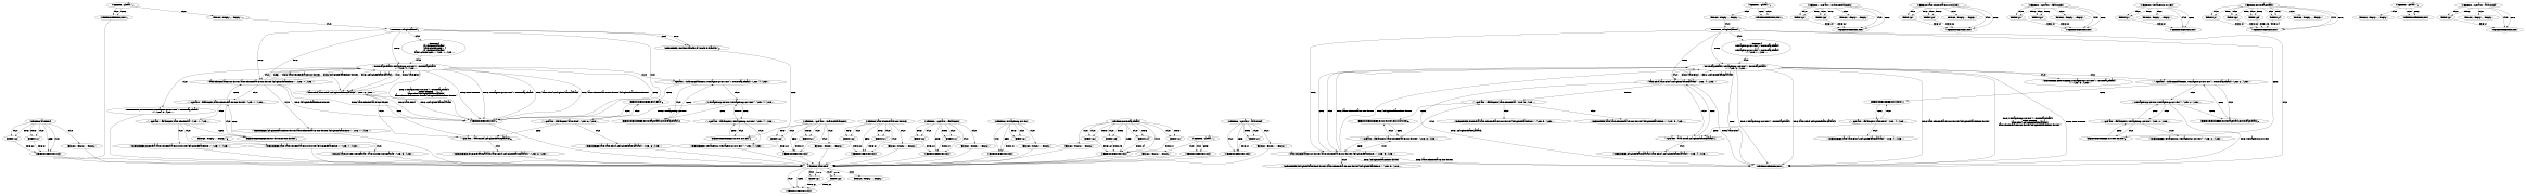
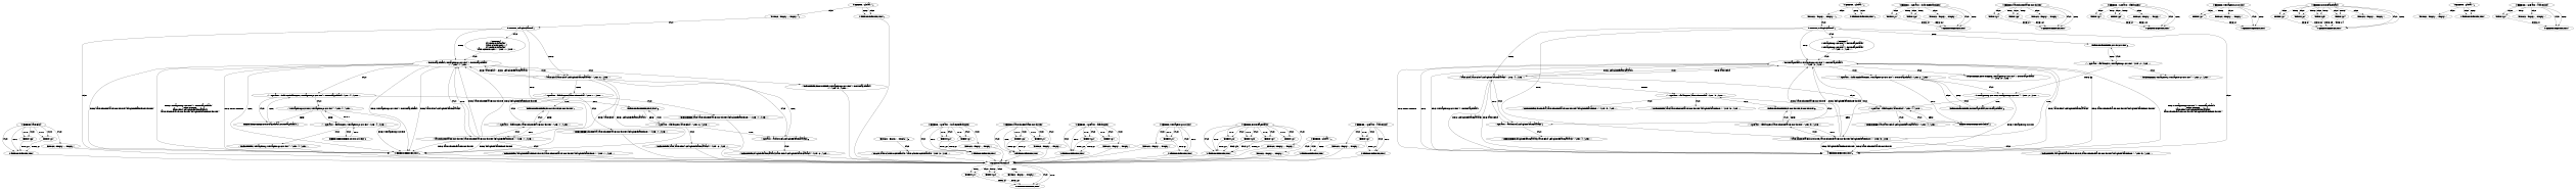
  digraph {
    n1 [label=<(METHOD,base.Bind)>]
    n2 [label=<(PARAM,p1)>]
    n3 [label=<(PARAM,p2)>]
    n4 [label=<(BLOCK,&lt;empty&gt;,&lt;empty&gt;)>]
    n5 [label=<(METHOD_RETURN,ANY)>]
    n6 [label=<(METHOD,base.Bind)>]
    n7 [label=<(PARAM,p1)>]
    n8 [label=<(PARAM,p2)>]
    n9 [label=<(BLOCK,&lt;empty&gt;,&lt;empty&gt;)>]
    n10 [label=<(METHOD_RETURN,ANY)>]
    n11 [label=<(METHOD,&lt;global&gt;)<SUB>1</SUB>>]
    n12 [label=<(BLOCK,&lt;empty&gt;,&lt;empty&gt;)<SUB>1</SUB>>]
    n13 [label=<(METHOD_RETURN,ANY)<SUB>1</SUB>>]
    n14 [label=<(METHOD,~PluginChannel)<SUB>1</SUB>>]
    n15 [label="<(BLOCK,{\n  if (renderer_handle_)\n    base::CloseProces...,{\n  if (renderer_handle_)\n    base::CloseProces...)<SUB>1</SUB>>"]
-   n16 [label=<(IDENTIFIER,renderer_handle_,if (renderer_handle_))<SUB>2</SUB>>]
    n17 [label="<(PostDelayedTask,MessageLoop::current()-&gt;PostDelayedTask(\n      ...)<SUB>4</SUB>>"]
    n18 [label="<(base.Bind,base::Bind(&amp;PluginReleaseCallback))<SUB>6</SUB>>"]
    n19 [label="<(base.TimeDelta.FromMinutes,base::TimeDelta::FromMinutes(kPluginReleaseTime...)<SUB>7</SUB>>"]
    n20 [label=<(METHOD_RETURN,ANY)<SUB>1</SUB>>]
    n21 [label=<(FIELD_IDENTIFIER,current,current)<SUB>4</SUB>>]
    n22 [label="<(&lt;operator&gt;.indirectFieldAccess,MessageLoop::current()-&gt;PostDelayedTask)<SUB>4</SUB>>"]
    n23 [label="<(IDENTIFIER,FROM_HERE,MessageLoop::current()-&gt;PostDelayedTask(\n      ...)<SUB>5</SUB>>"]
    n24 [label=<(&lt;operator&gt;.addressOf,&amp;PluginReleaseCallback)<SUB>6</SUB>>]
    n25 [label="<(&lt;operator&gt;.fieldAccess,base::TimeDelta)<SUB>7</SUB>>"]
    n26 [label="<(&lt;operator&gt;.fieldAccess,base::TimeDelta::FromMinutes)<SUB>7</SUB>>"]
    n27 [label="<(IDENTIFIER,kPluginReleaseTimeMinutes,base::TimeDelta::FromMinutes(kPluginReleaseTime...)<SUB>7</SUB>>"]
    n28 [label=<(BLOCK,&lt;empty&gt;,&lt;empty&gt;)<SUB>3</SUB>>]
    n29 [label="<(LOCAL,base.CloseProcessHandle : base.CloseProcessHandle)<SUB>3</SUB>>"]
    n30 [label="<(&lt;operator&gt;.fieldAccess,MessageLoop::current)<SUB>4</SUB>>"]
    n31 [label="<(MessageLoop.current,MessageLoop::current())<SUB>4</SUB>>"]
    n32 [label=<(FIELD_IDENTIFIER,PostDelayedTask,PostDelayedTask)<SUB>4</SUB>>]
    n33 [label=<(FIELD_IDENTIFIER,Bind,Bind)<SUB>6</SUB>>]
    n34 [label="<(&lt;operator&gt;.fieldAccess,base::Bind)<SUB>6</SUB>>"]
    n35 [label="<(IDENTIFIER,MessageLoop,MessageLoop::current())<SUB>4</SUB>>"]
    n36 [label="<(IDENTIFIER,base,base::Bind(&amp;PluginReleaseCallback))<SUB>6</SUB>>"]
    n37 [label="<(IDENTIFIER,PluginReleaseCallback,base::Bind(&amp;PluginReleaseCallback))<SUB>6</SUB>>"]
    n38 [label=<(FIELD_IDENTIFIER,FromMinutes,FromMinutes)<SUB>7</SUB>>]
    n39 [label="<(IDENTIFIER,base,base::TimeDelta::FromMinutes(kPluginReleaseTime...)<SUB>7</SUB>>"]
    n40 [label="<(IDENTIFIER,TimeDelta,base::TimeDelta::FromMinutes(kPluginReleaseTime...)<SUB>7</SUB>>"]
    n41 [label=<(METHOD,&lt;operator&gt;.indirectFieldAccess)>]
    n42 [label=<(PARAM,p1)>]
    n43 [label=<(PARAM,p2)>]
    n44 [label=<(BLOCK,&lt;empty&gt;,&lt;empty&gt;)>]
    n45 [label=<(METHOD_RETURN,ANY)>]
    n46 [label=<(METHOD,base.TimeDelta.FromMinutes)>]
    n47 [label=<(PARAM,p1)>]
    n48 [label=<(PARAM,p2)>]
    n49 [label=<(BLOCK,&lt;empty&gt;,&lt;empty&gt;)>]
    n50 [label=<(METHOD_RETURN,ANY)>]
    n51 [label=<(METHOD,&lt;operator&gt;.fieldAccess)>]
    n52 [label=<(PARAM,p1)>]
    n53 [label=<(PARAM,p2)>]
    n54 [label=<(BLOCK,&lt;empty&gt;,&lt;empty&gt;)>]
    n55 [label=<(METHOD_RETURN,ANY)>]
    n56 [label=<(METHOD,MessageLoop.current)>]
    n57 [label=<(PARAM,p1)>]
    n58 [label=<(BLOCK,&lt;empty&gt;,&lt;empty&gt;)>]
    n59 [label=<(METHOD_RETURN,ANY)>]
    n60 [label=<(METHOD,PostDelayedTask)>]
    n61 [label=<(PARAM,p1)>]
    n62 [label=<(PARAM,p2)>]
    n63 [label=<(PARAM,p3)>]
    n64 [label=<(PARAM,p4)>]
    n65 [label=<(BLOCK,&lt;empty&gt;,&lt;empty&gt;)>]
    n66 [label=<(METHOD_RETURN,ANY)>]
    n67 [label=<(METHOD,&lt;global&gt;)<SUB>1</SUB>>]
    n68 [label=<(BLOCK,&lt;empty&gt;,&lt;empty&gt;)>]
    n69 [label=<(METHOD_RETURN,ANY)>]
    n70 [label=<(METHOD,&lt;operator&gt;.addressOf)>]
    n71 [label=<(PARAM,p1)>]
    n72 [label=<(BLOCK,&lt;empty&gt;,&lt;empty&gt;)>]
    n73 [label=<(METHOD_RETURN,ANY)>]
    n74 [label=<(METHOD,&lt;global&gt;)<SUB>1</SUB>>]
    n75 [label=<(BLOCK,&lt;empty&gt;,&lt;empty&gt;)<SUB>1</SUB>>]
    n76 [label=<(METHOD_RETURN,ANY)<SUB>1</SUB>>]
    n77 [label=<(METHOD,~PluginChannel)<SUB>1</SUB>>]
    n78 [label="<(BLOCK,{\n   MessageLoop::current()-&gt;PostDelayedTask(\n ...,{\n   MessageLoop::current()-&gt;PostDelayedTask(\n ...)<SUB>1</SUB>>"]
    n79 [label="<(PostDelayedTask,MessageLoop::current()-&gt;PostDelayedTask(\n      ...)<SUB>2</SUB>>"]
    n80 [label=<(FIELD_IDENTIFIER,current,current)<SUB>2</SUB>>]
    n81 [label="<(base.Bind,base::Bind(&amp;PluginReleaseCallback))<SUB>4</SUB>>"]
    n82 [label="<(base.TimeDelta.FromMinutes,base::TimeDelta::FromMinutes(kPluginReleaseTime...)<SUB>5</SUB>>"]
    n83 [label=<(METHOD_RETURN,ANY)<SUB>1</SUB>>]
    n84 [label="<(&lt;operator&gt;.indirectFieldAccess,MessageLoop::current()-&gt;PostDelayedTask)<SUB>2</SUB>>"]
    n85 [label="<(IDENTIFIER,FROM_HERE,MessageLoop::current()-&gt;PostDelayedTask(\n      ...)<SUB>3</SUB>>"]
    n86 [label="<(&lt;operator&gt;.fieldAccess,MessageLoop::current)<SUB>2</SUB>>"]
    n87 [label="<(&lt;operator&gt;.fieldAccess,base::Bind)<SUB>4</SUB>>"]
    n88 [label=<(&lt;operator&gt;.addressOf,&amp;PluginReleaseCallback)<SUB>4</SUB>>]
    n89 [label="<(&lt;operator&gt;.fieldAccess,base::TimeDelta)<SUB>5</SUB>>"]
    n90 [label="<(&lt;operator&gt;.fieldAccess,base::TimeDelta::FromMinutes)<SUB>5</SUB>>"]
    n91 [label="<(IDENTIFIER,kPluginReleaseTimeMinutes,base::TimeDelta::FromMinutes(kPluginReleaseTime...)<SUB>5</SUB>>"]
    n92 [label="<(MessageLoop.current,MessageLoop::current())<SUB>2</SUB>>"]
    n93 [label=<(FIELD_IDENTIFIER,PostDelayedTask,PostDelayedTask)<SUB>2</SUB>>]
    n94 [label=<(FIELD_IDENTIFIER,Bind,Bind)<SUB>4</SUB>>]
    n95 [label="<(IDENTIFIER,MessageLoop,MessageLoop::current())<SUB>2</SUB>>"]
    n96 [label="<(IDENTIFIER,base,base::Bind(&amp;PluginReleaseCallback))<SUB>4</SUB>>"]
    n97 [label="<(IDENTIFIER,PluginReleaseCallback,base::Bind(&amp;PluginReleaseCallback))<SUB>4</SUB>>"]
    n98 [label=<(FIELD_IDENTIFIER,FromMinutes,FromMinutes)<SUB>5</SUB>>]
    n99 [label="<(IDENTIFIER,base,base::TimeDelta::FromMinutes(kPluginReleaseTime...)<SUB>5</SUB>>"]
    n100 [label="<(IDENTIFIER,TimeDelta,base::TimeDelta::FromMinutes(kPluginReleaseTime...)<SUB>5</SUB>>"]
    n101 [label=<(METHOD,&lt;operator&gt;.indirectFieldAccess)>]
    n102 [label=<(PARAM,p1)>]
    n103 [label=<(PARAM,p2)>]
    n104 [label=<(BLOCK,&lt;empty&gt;,&lt;empty&gt;)>]
    n105 [label=<(METHOD_RETURN,ANY)>]
    n106 [label=<(METHOD,base.TimeDelta.FromMinutes)>]
    n107 [label=<(PARAM,p1)>]
    n108 [label=<(PARAM,p2)>]
    n109 [label=<(BLOCK,&lt;empty&gt;,&lt;empty&gt;)>]
    n110 [label=<(METHOD_RETURN,ANY)>]
    n111 [label=<(METHOD,&lt;operator&gt;.fieldAccess)>]
    n112 [label=<(PARAM,p1)>]
    n113 [label=<(PARAM,p2)>]
    n114 [label=<(BLOCK,&lt;empty&gt;,&lt;empty&gt;)>]
    n115 [label=<(METHOD_RETURN,ANY)>]
    n116 [label=<(METHOD,MessageLoop.current)>]
    n117 [label=<(PARAM,p1)>]
    n118 [label=<(BLOCK,&lt;empty&gt;,&lt;empty&gt;)>]
    n119 [label=<(METHOD_RETURN,ANY)>]
    n120 [label=<(METHOD,PostDelayedTask)>]
    n121 [label=<(PARAM,p1)>]
    n122 [label=<(PARAM,p2)>]
    n123 [label=<(PARAM,p3)>]
    n124 [label=<(PARAM,p4)>]
    n125 [label=<(BLOCK,&lt;empty&gt;,&lt;empty&gt;)>]
    n126 [label=<(METHOD_RETURN,ANY)>]
    n127 [label=<(METHOD,&lt;global&gt;)<SUB>1</SUB>>]
    n128 [label=<(BLOCK,&lt;empty&gt;,&lt;empty&gt;)>]
    n129 [label=<(METHOD_RETURN,ANY)>]
    n130 [label=<(METHOD,&lt;operator&gt;.addressOf)>]
    n131 [label=<(PARAM,p1)>]
    n132 [label=<(BLOCK,&lt;empty&gt;,&lt;empty&gt;)>]
    n133 [label=<(METHOD_RETURN,ANY)>]
    n1 -> n2 [label="AST: "]
    n1 -> n2 [label="DDG: "]
    n1 -> n3 [label="AST: "]
    n1 -> n3 [label="DDG: "]
    n1 -> n4 [label="AST: "]
    n1 -> n5 [label="AST: "]
    n1 -> n5 [label="CFG: "]
    n2 -> n5 [label="DDG: p1"]
    n3 -> n5 [label="DDG: p2"]
    n4 -> n6
    n5 -> n6
    n6 -> n7 [label="AST: "]
    n6 -> n7 [label="DDG: "]
    n6 -> n8 [label="AST: "]
    n6 -> n8 [label="DDG: "]
    n6 -> n9 [label="AST: "]
    n6 -> n10 [label="AST: "]
    n6 -> n10 [label="CFG: "]
    n7 -> n10 [label="DDG: p1"]
    n8 -> n10 [label="DDG: p2"]
    n11 -> n12 [label="AST: "]
    n11 -> n13 [label="AST: "]
    n11 -> n13 [label="CFG: "]
    n12 -> n14 [label="AST: "]
    n13 -> n6
    n14 -> n15 [label="AST: "]
-   n14 -> n16 [label="CFG: "]
-   n14 -> n16 [label="DDG: "]
    n14 -> n17 [label="DDG: "]
    n14 -> n18 [label="DDG: "]
    n14 -> n19 [label="DDG: "]
    n14 -> n20 [label="AST: "]
    n15 -> n17 [label="AST: "]
-   n16 -> n21 [label="CFG: "]
    n17 -> n18 [label="AST: "]
    n17 -> n19 [label="AST: "]
    n17 -> n20 [label="CFG: "]
    n17 -> n20 [label="DDG: MessageLoop::current()-&gt;PostDelayedTask"]
    n17 -> n20 [label="DDG: base::Bind(&amp;PluginReleaseCallback)"]
    n17 -> n20 [label="DDG: base::TimeDelta::FromMinutes(kPluginReleaseTimeMinutes)"]
    n17 -> n20 [label="DDG: MessageLoop::current()-&gt;PostDelayedTask(\n       FROM_HERE,\n       base::Bind(&amp;PluginReleaseCallback),\n      base::TimeDelta::FromMinutes(kPluginReleaseTimeMinutes))"]
    n17 -> n20 [label="DDG: FROM_HERE"]
    n17 -> n22 [label="AST: "]
    n17 -> n23 [label="AST: "]
    n18 -> n17 [label="DDG: base::Bind"]
    n18 -> n17 [label="DDG: &amp;PluginReleaseCallback"]
    n18 -> n20 [label="DDG: base::Bind"]
    n18 -> n20 [label="DDG: &amp;PluginReleaseCallback"]
    n18 -> n24 [label="AST: "]
+   n18 -> n25 [label="CFG: "]
    n19 -> n17 [label="CFG: "]
    n19 -> n17 [label="DDG: base::TimeDelta::FromMinutes"]
    n19 -> n17 [label="DDG: kPluginReleaseTimeMinutes"]
    n19 -> n20 [label="DDG: base::TimeDelta::FromMinutes"]
    n19 -> n20 [label="DDG: kPluginReleaseTimeMinutes"]
    n19 -> n26 [label="AST: "]
    n19 -> n27 [label="AST: "]
    n20 -> n6
    n21 -> n30 [label="CFG: "]
    n22 -> n31 [label="AST: "]
    n22 -> n32 [label="AST: "]
    n22 -> n33 [label="CFG: "]
    n23 -> n6
    n24 -> n18 [label="CFG: "]
    n24 -> n37 [label="AST: "]
    n25 -> n38 [label="CFG: "]
    n25 -> n39 [label="AST: "]
    n25 -> n40 [label="AST: "]
    n26 -> n19 [label="CFG: "]
    n26 -> n25 [label="AST: "]
    n26 -> n38 [label="AST: "]
    n27 -> n6
    n28 -> n29 [label="AST: "]
    n29 -> n6
    n30 -> n21 [label="AST: "]
    n30 -> n31 [label="FROM: "]
    n30 -> n35 [label="AST: "]
    n31 -> n20 [label="DDG: MessageLoop::current"]
    n31 -> n30 [label="CFG: "]
    n31 -> n32 [label="CFG: "]
    n32 -> n22 [label="CFG: "]
    n33 -> n34 [label="CFG: "]
    n34 -> n24 [label="CFG: "]
    n34 -> n33 [label="AST: "]
    n34 -> n36 [label="AST: "]
    n35 -> n6
    n36 -> n6
    n37 -> n6
    n38 -> n26 [label="CFG: "]
    n39 -> n6
    n40 -> n6
    n41 -> n42 [label="AST: "]
    n41 -> n42 [label="DDG: "]
    n41 -> n43 [label="AST: "]
    n41 -> n43 [label="DDG: "]
    n41 -> n44 [label="AST: "]
    n41 -> n45 [label="AST: "]
    n41 -> n45 [label="CFG: "]
    n42 -> n45 [label="DDG: p1"]
    n43 -> n45 [label="DDG: p2"]
    n44 -> n6
    n45 -> n6
    n46 -> n47 [label="AST: "]
    n46 -> n47 [label="DDG: "]
    n46 -> n48 [label="AST: "]
    n46 -> n48 [label="DDG: "]
    n46 -> n49 [label="AST: "]
    n46 -> n50 [label="AST: "]
    n46 -> n50 [label="CFG: "]
    n47 -> n50 [label="DDG: p1"]
    n48 -> n50 [label="DDG: p2"]
    n49 -> n6
    n50 -> n6
    n51 -> n52 [label="AST: "]
    n51 -> n52 [label="DDG: "]
    n51 -> n53 [label="AST: "]
    n51 -> n53 [label="DDG: "]
    n51 -> n54 [label="AST: "]
    n51 -> n55 [label="AST: "]
    n51 -> n55 [label="CFG: "]
    n52 -> n55 [label="DDG: p1"]
    n53 -> n55 [label="DDG: p2"]
    n54 -> n6
    n55 -> n6
    n56 -> n57 [label="AST: "]
    n56 -> n57 [label="DDG: "]
    n56 -> n58 [label="AST: "]
    n56 -> n59 [label="AST: "]
    n56 -> n59 [label="CFG: "]
    n57 -> n59 [label="DDG: p1"]
    n58 -> n6
    n59 -> n6
    n60 -> n61 [label="AST: "]
    n60 -> n61 [label="DDG: "]
    n60 -> n62 [label="AST: "]
    n60 -> n62 [label="DDG: "]
    n60 -> n63 [label="AST: "]
    n60 -> n63 [label="DDG: "]
    n60 -> n64 [label="AST: "]
    n60 -> n64 [label="DDG: "]
    n60 -> n65 [label="AST: "]
    n60 -> n66 [label="AST: "]
    n60 -> n66 [label="CFG: "]
    n61 -> n66 [label="DDG: p1"]
    n62 -> n66 [label="DDG: p2"]
    n63 -> n66 [label="DDG: p3"]
    n64 -> n66 [label="DDG: p4"]
    n65 -> n6
    n66 -> n6
    n67 -> n68 [label="AST: "]
    n67 -> n69 [label="AST: "]
    n67 -> n69 [label="CFG: "]
    n68 -> n6
    n69 -> n6
    n70 -> n71 [label="AST: "]
    n70 -> n71 [label="DDG: "]
    n70 -> n72 [label="AST: "]
    n70 -> n73 [label="AST: "]
    n70 -> n73 [label="CFG: "]
    n71 -> n73 [label="DDG: p1"]
    n72 -> n6
    n73 -> n6
    n74 -> n75 [label="AST: "]
    n74 -> n76 [label="AST: "]
    n74 -> n76 [label="CFG: "]
    n75 -> n77 [label="AST: "]
    n77 -> n78 [label="AST: "]
    n77 -> n79 [label="DDG: "]
    n77 -> n80 [label="CFG: "]
    n77 -> n81 [label="DDG: "]
    n77 -> n82 [label="DDG: "]
    n77 -> n83 [label="AST: "]
    n78 -> n79 [label="AST: "]
    n79 -> n81 [label="AST: "]
    n79 -> n82 [label="AST: "]
    n79 -> n83 [label="CFG: "]
    n79 -> n83 [label="DDG: MessageLoop::current()-&gt;PostDelayedTask"]
    n79 -> n83 [label="DDG: base::Bind(&amp;PluginReleaseCallback)"]
    n79 -> n83 [label="DDG: base::TimeDelta::FromMinutes(kPluginReleaseTimeMinutes)"]
    n79 -> n83 [label="DDG: MessageLoop::current()-&gt;PostDelayedTask(\n       FROM_HERE,\n       base::Bind(&amp;PluginReleaseCallback),\n      base::TimeDelta::FromMinutes(kPluginReleaseTimeMinutes))"]
    n79 -> n83 [label="DDG: FROM_HERE"]
    n79 -> n84 [label="AST: "]
    n79 -> n85 [label="AST: "]
    n80 -> n86 [label="CFG: "]
    n81 -> n79 [label="DDG: base::Bind"]
    n81 -> n79 [label="DDG: &amp;PluginReleaseCallback"]
    n81 -> n83 [label="DDG: base::Bind"]
    n81 -> n83 [label="DDG: &amp;PluginReleaseCallback"]
+   n81 -> n87 [label="AST: "]
    n81 -> n88 [label="AST: "]
    n81 -> n89 [label="HERE: "]
    n82 -> n79 [label="CFG: "]
    n82 -> n79 [label="DDG: base::TimeDelta::FromMinutes"]
    n82 -> n79 [label="DDG: kPluginReleaseTimeMinutes"]
    n82 -> n83 [label="DDG: base::TimeDelta::FromMinutes"]
    n82 -> n83 [label="DDG: kPluginReleaseTimeMinutes"]
    n82 -> n90 [label="AST: "]
    n82 -> n91 [label="AST: "]
    n84 -> n92 [label="AST: "]
    n84 -> n93 [label="AST: "]
    n84 -> n94 [label="CFG: "]
    n86 -> n80 [label="AST: "]
-   n86 -> n92 [label="CFG: "]
+   n86 -> n92 [label="DDG: p2"]
    n86 -> n95 [label="AST: "]
    n87 -> n88 [label="CFG: "]
    n87 -> n94 [label="AST: "]
    n87 -> n96 [label="AST: "]
    n88 -> n81 [label="CFG: "]
    n88 -> n97 [label="AST: "]
    n89 -> n98 [label="CFG: "]
    n89 -> n99 [label="AST: "]
    n89 -> n100 [label="AST: "]
    n90 -> n82 [label="CFG: "]
    n90 -> n89 [label="AST: "]
    n90 -> n98 [label="AST: "]
    n92 -> n83 [label="DDG: MessageLoop::current"]
-   n92 -> n86 [label="AST: "]
+   n92 -> n87 [label="AST: "]
    n92 -> n93 [label="CFG: "]
    n93 -> n84 [label="CFG: "]
    n94 -> n87 [label="CFG: "]
    n98 -> n90 [label="CFG: "]
    n101 -> n102 [label="AST: "]
    n101 -> n102 [label="DDG: "]
    n101 -> n103 [label="AST: "]
    n101 -> n103 [label="DDG: "]
    n101 -> n104 [label="AST: "]
    n101 -> n105 [label="AST: "]
    n101 -> n105 [label="CFG: "]
    n102 -> n105 [label="DDG: p1"]
    n103 -> n105 [label="DDG: p2"]
    n106 -> n107 [label="AST: "]
    n106 -> n107 [label="DDG: "]
    n106 -> n108 [label="AST: "]
    n106 -> n108 [label="DDG: "]
    n106 -> n109 [label="AST: "]
    n106 -> n110 [label="AST: "]
    n106 -> n110 [label="CFG: "]
    n107 -> n110 [label="DDG: p1"]
    n108 -> n110 [label="DDG: p2"]
    n111 -> n112 [label="AST: "]
    n111 -> n112 [label="DDG: "]
    n111 -> n113 [label="AST: "]
    n111 -> n113 [label="DDG: "]
    n111 -> n114 [label="AST: "]
    n111 -> n115 [label="AST: "]
    n111 -> n115 [label="CFG: "]
    n112 -> n115 [label="DDG: p1"]
    n113 -> n115 [label="DDG: p2"]
    n116 -> n117 [label="AST: "]
    n116 -> n117 [label="DDG: "]
    n116 -> n118 [label="AST: "]
    n116 -> n119 [label="AST: "]
    n116 -> n119 [label="CFG: "]
    n117 -> n119 [label="DDG: p1"]
    n120 -> n121 [label="AST: "]
    n120 -> n121 [label="DDG: "]
    n120 -> n122 [label="AST: "]
    n120 -> n122 [label="DDG: "]
    n120 -> n123 [label="AST: "]
    n120 -> n123 [label="DDG: "]
    n120 -> n124 [label="AST: "]
    n120 -> n124 [label="DDG: "]
    n120 -> n125 [label="AST: "]
    n120 -> n126 [label="AST: "]
    n120 -> n126 [label="CFG: "]
    n121 -> n126 [label="DDG: p1"]
    n122 -> n126 [label="DDG: p2"]
    n123 -> n126 [label="DDG: p3"]
    n124 -> n126 [label="DDG: p4"]
    n127 -> n128 [label="AST: "]
    n127 -> n129 [label="AST: "]
    n127 -> n129 [label="CFG: "]
    n130 -> n131 [label="AST: "]
    n130 -> n131 [label="DDG: "]
    n130 -> n132 [label="AST: "]
    n130 -> n133 [label="AST: "]
    n130 -> n133 [label="CFG: "]
    n131 -> n133 [label="DDG: p1"]
  }
